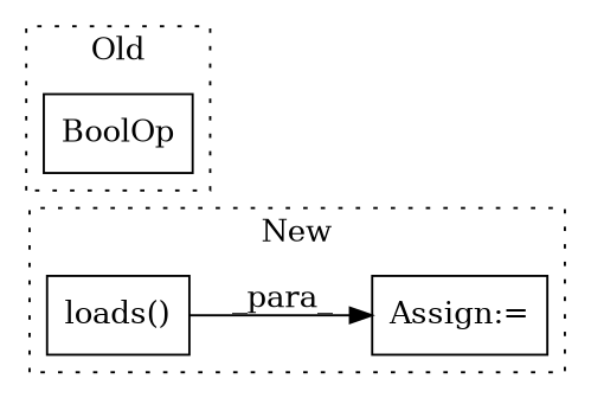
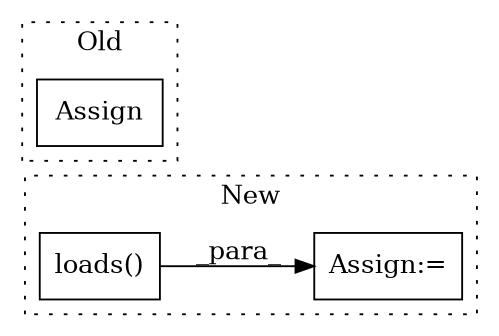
  digraph {
    rankdir=LR
    node [shape=box]
    n1 [a=75 l="11,1" label="loads()" s="3634,3667"]
    n2 [a=68 l=3 label="Assign:=" s=3681]
-   n3 [a=72 l=32 label=BoolOp s=3963]
+   n3 [a=72 l=32 label=Assign s=3963]
    subgraph cluster_1 {
      label=New
      style=dotted
      n1
      n2
    }
    subgraph cluster_2 {
      label=Old
      style=dotted
      n3
    }
    n1 -> n2 [label=_para_]
  }
